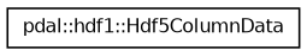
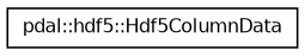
  digraph {
    rankdir=LR
-   n1 [color=black fillcolor=white fontname=Helvetica fontsize=10 height=0.2 label="pdal::hdf1::Hdf5ColumnData" shape=record style=filled width=0.4]
+   n1 [color=black fillcolor=white fontname=Helvetica fontsize=10 height=0.2 label="pdal::hdf5::Hdf5ColumnData" shape=record style=filled width=0.4]
  }
